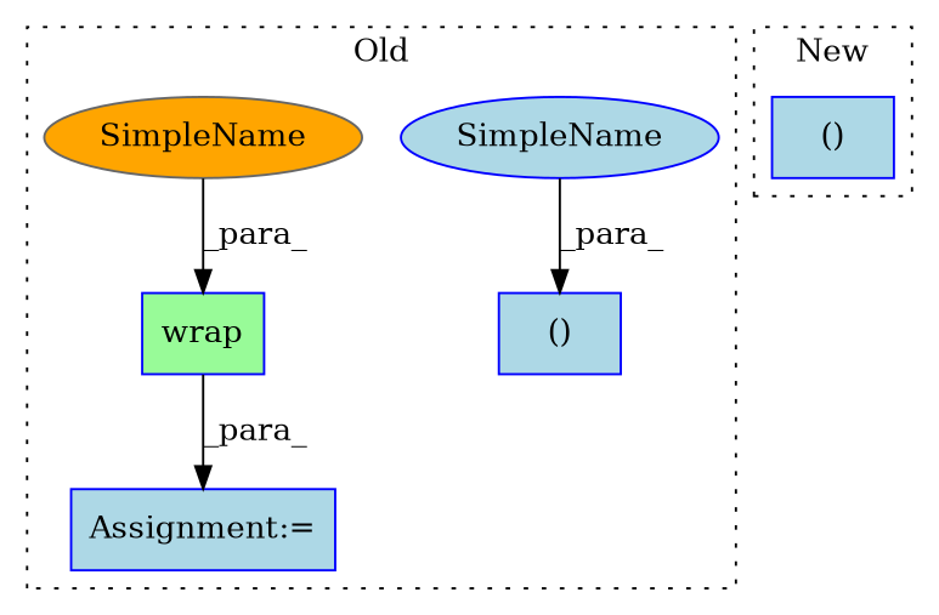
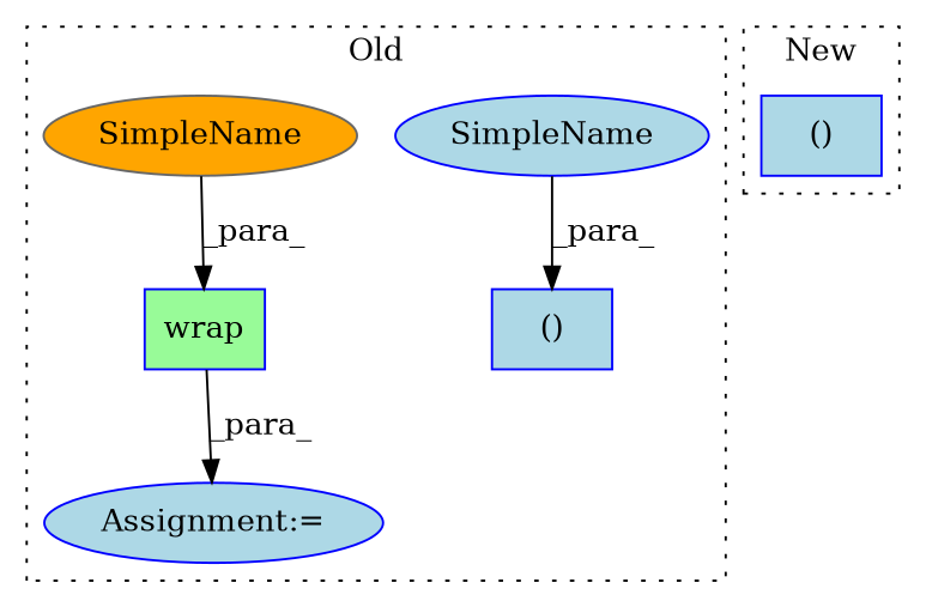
  digraph {
    node [a=106 l=6 s=2497 shape=box style=filled fillcolor=lightblue color=blue]
    n1 [a=32 l="5,1" label=wrap s="2585,2620" fillcolor=palegreen]
    n2 [l=86 label="()"]
-   n3 [a=7 l=2 label="Assignment:=" s=2583]
+   n3 [a=7 l=2 label="Assignment:=" s=2583 shape=ellipse]
    n4 [a=42 label=SimpleName shape=ellipse]
    n5 [a=42 label=SimpleName s=2590 shape=ellipse fillcolor=orange color=gray40]
    n6 [l=32 label="()" s=2045]
    subgraph cluster_1 {
      label=Old
      style=dotted
      n1
      n2
      n3
      n4
      n5
    }
    subgraph cluster_2 {
      label=New
      style=dotted
      n6
    }
    n1 -> n3 [label=_para_]
    n4 -> n2 [label=_para_]
    n5 -> n1 [label=_para_]
  }
